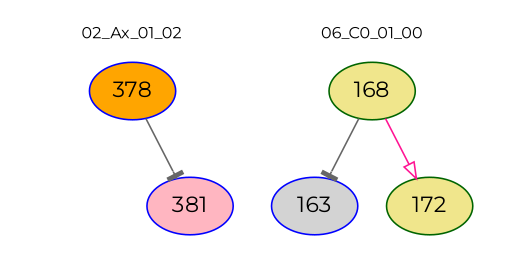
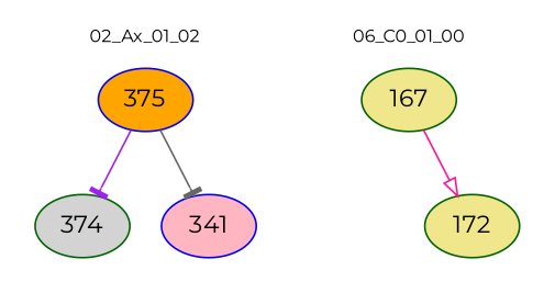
  digraph {
    fontname=Montserrat
    node [color=blue fillcolor=lightgrey fontname=Montserrat style=filled]
    edge [arrowhead=tee color=gray40 fontname=Montserrat]
-   n1 [fillcolor=orange label=378]
-   n3 [fillcolor=lightpink label=381]
-   n4 [color=darkgreen fillcolor=khaki label=168]
-   n5 [label=163]
+   n1 [fillcolor=orange label=375]
+   n2 [color=darkgreen label=374]
+   n3 [fillcolor=lightpink label=341]
+   n4 [color=darkgreen fillcolor=khaki label=167]
    n6 [color=darkgreen fillcolor=khaki label=172]
    subgraph cluster_1 {
      color=white
      fontsize=10
      label="02_Ax_01_02"
      n1
+     n2
      n3
    }
    subgraph cluster_2 {
      color=white
      fontsize=10
      label="06_C0_01_00"
      n4
-     n5
      n6
    }
+   n1 -> n2 [color=purple]
    n1 -> n3
-   n4 -> n5
    n4 -> n6 [arrowhead=onormal color=deeppink]
  }
